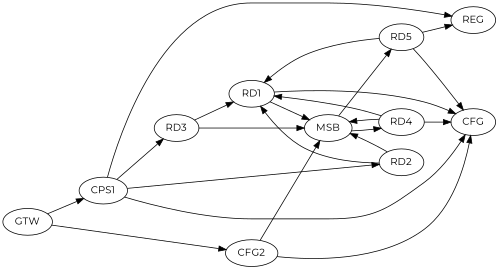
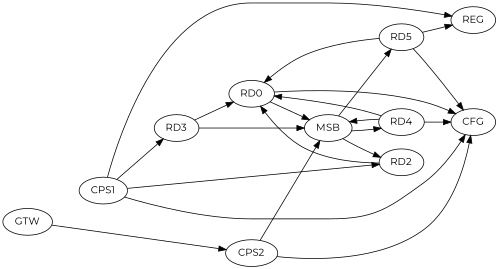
  strict digraph {
    fontname=Montserrat
    rankdir=LR
    node [fontname=Montserrat]
    edge [fontname=Montserrat]
-   n1 [label=RD1]
+   n1 [label=RD0]
    n2 [label=MSB]
    n3 [label=CFG]
    n4 [label=RD4]
    n5 [label=RD5]
    n6 [label=RD2]
    n7 [label=RD3]
    n8 [label=REG]
    n9 [label=CPS1]
-   n10 [label=CFG2]
+   n10 [label=CPS2]
    n11 [label=GTW]
    n1 -> n2
    n1 -> n3
    n2 -> n4
    n2 -> n5
    n4 -> n1
    n4 -> n2
    n4 -> n3
    n5 -> n1
    n5 -> n3
    n5 -> n8
    n6 -> n1
-   n6 -> n2
+   n2 -> n6
    n7 -> n1
    n7 -> n2
    n9 -> n3
    n9 -> n6
    n9 -> n7
    n9 -> n8
    n10 -> n2
    n10 -> n3
-   n11 -> n9
    n11 -> n10
  }
